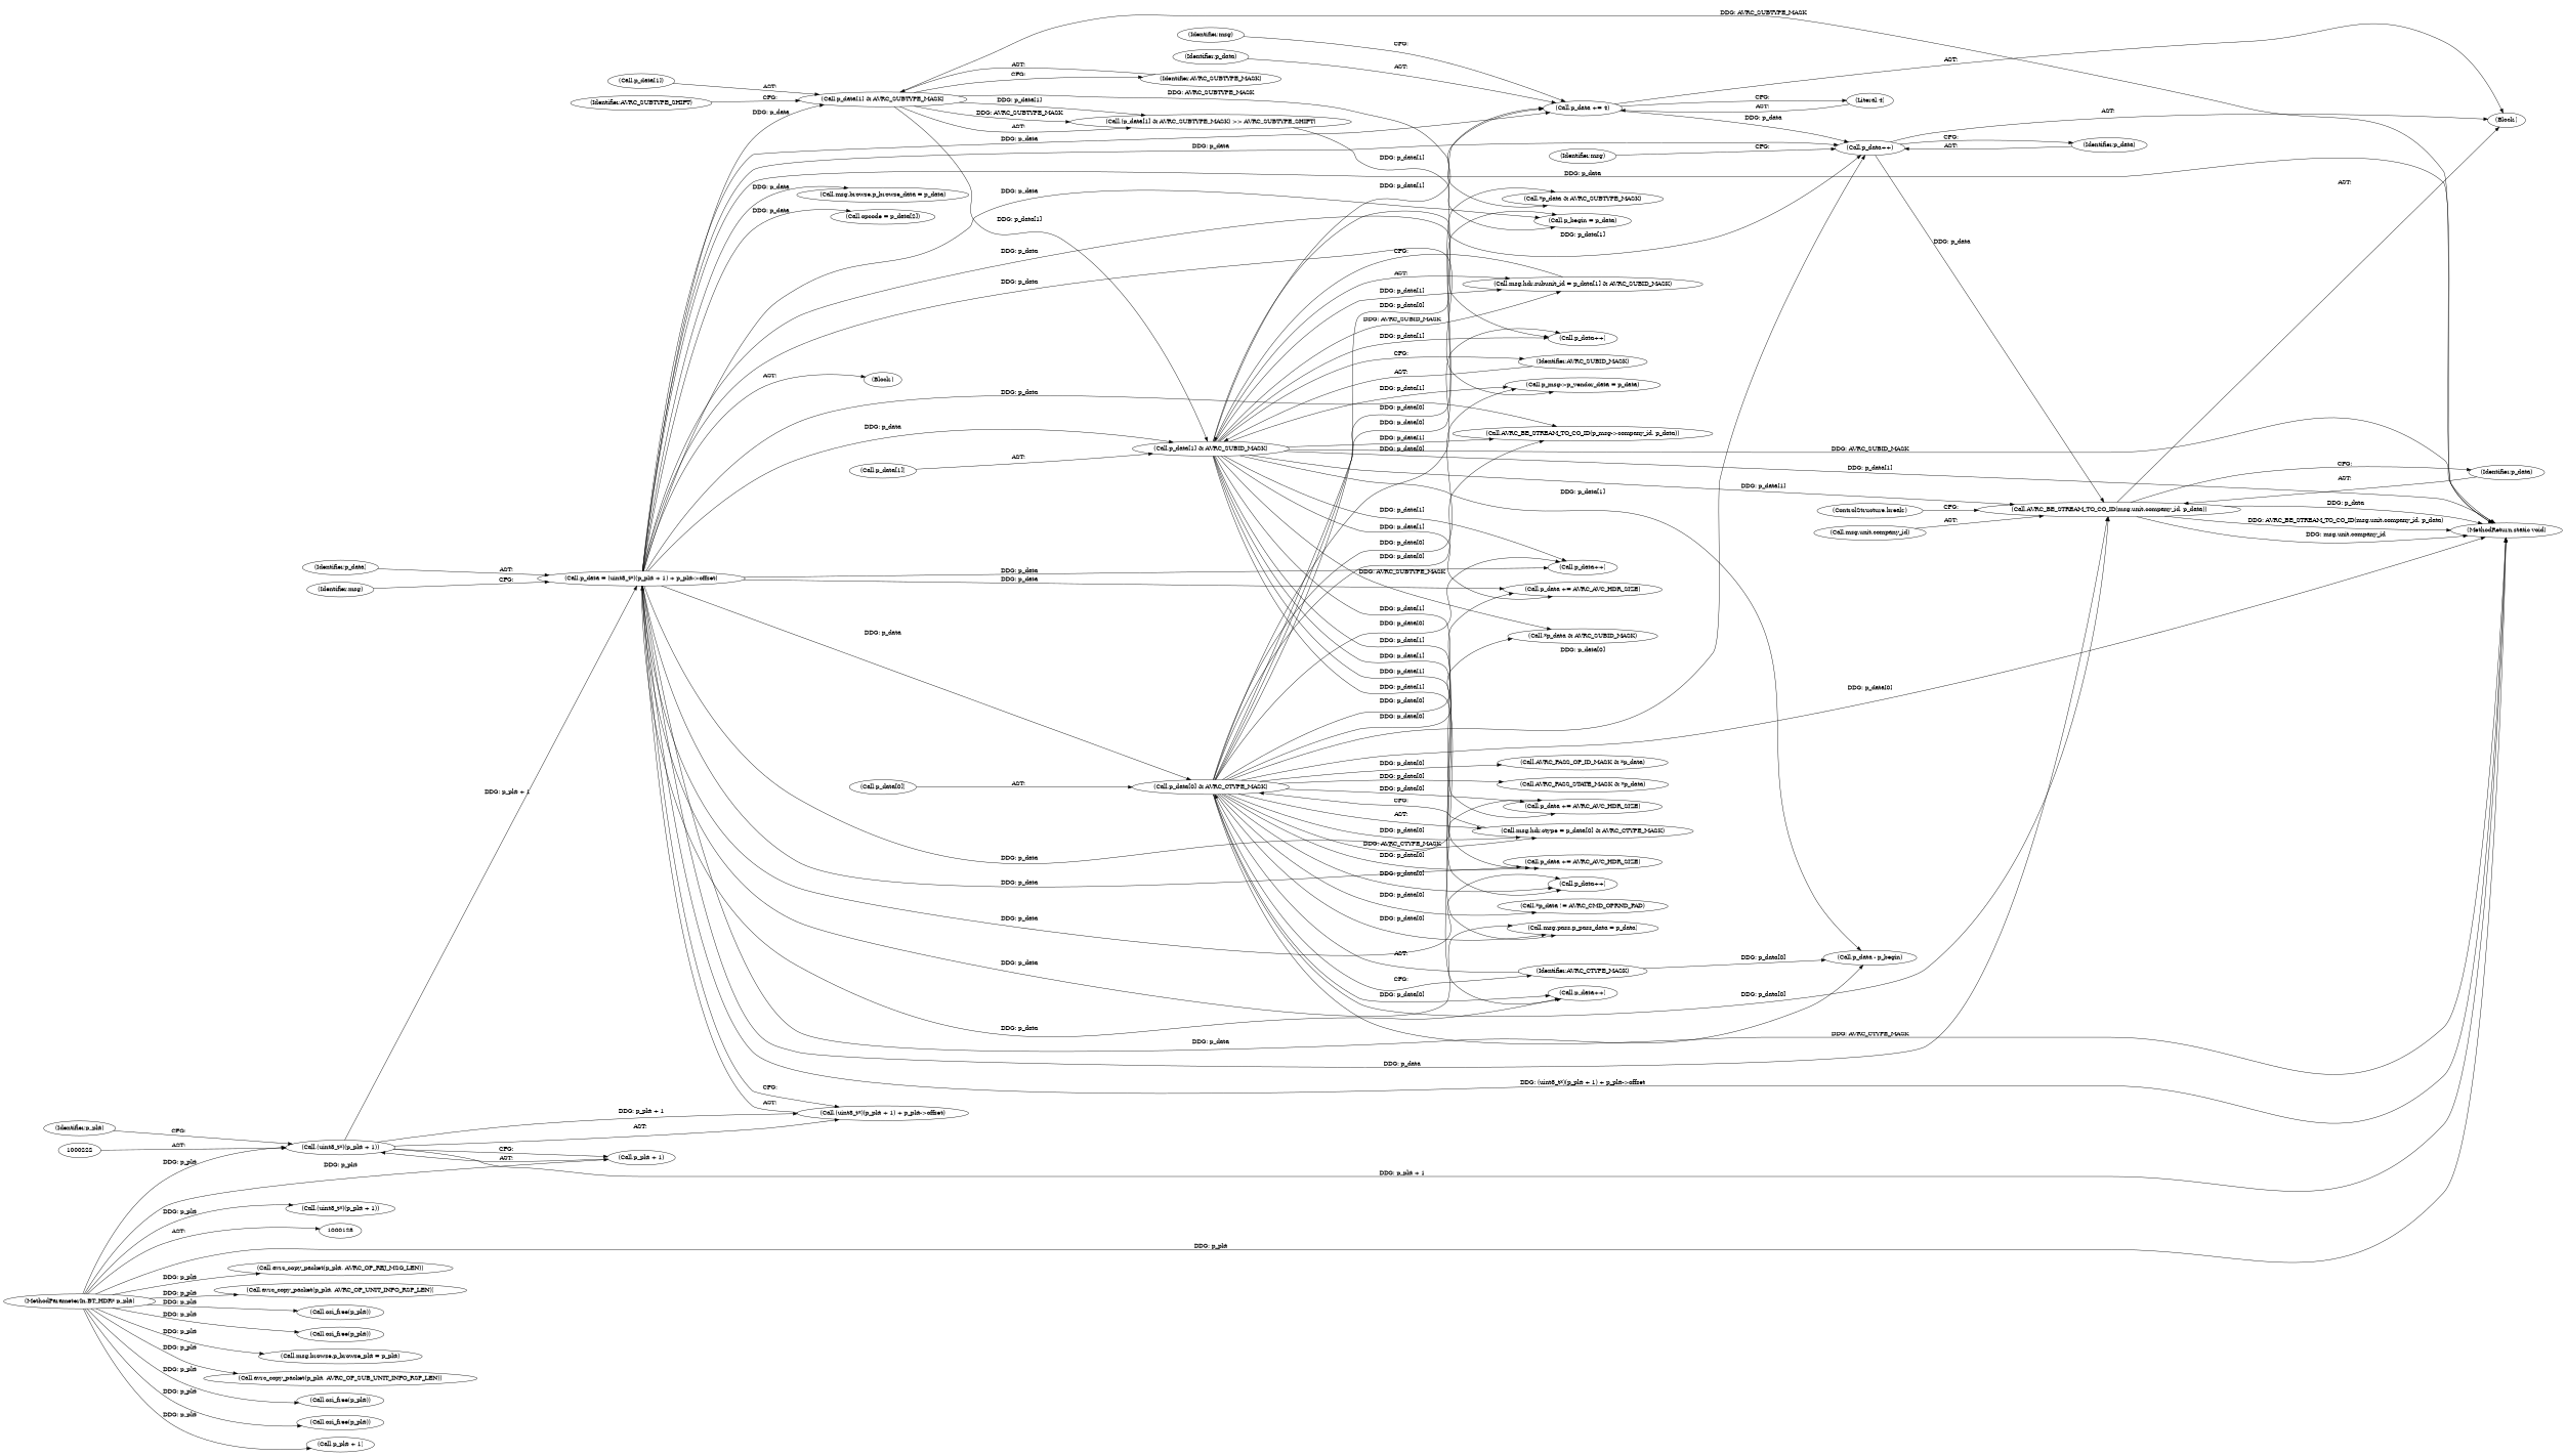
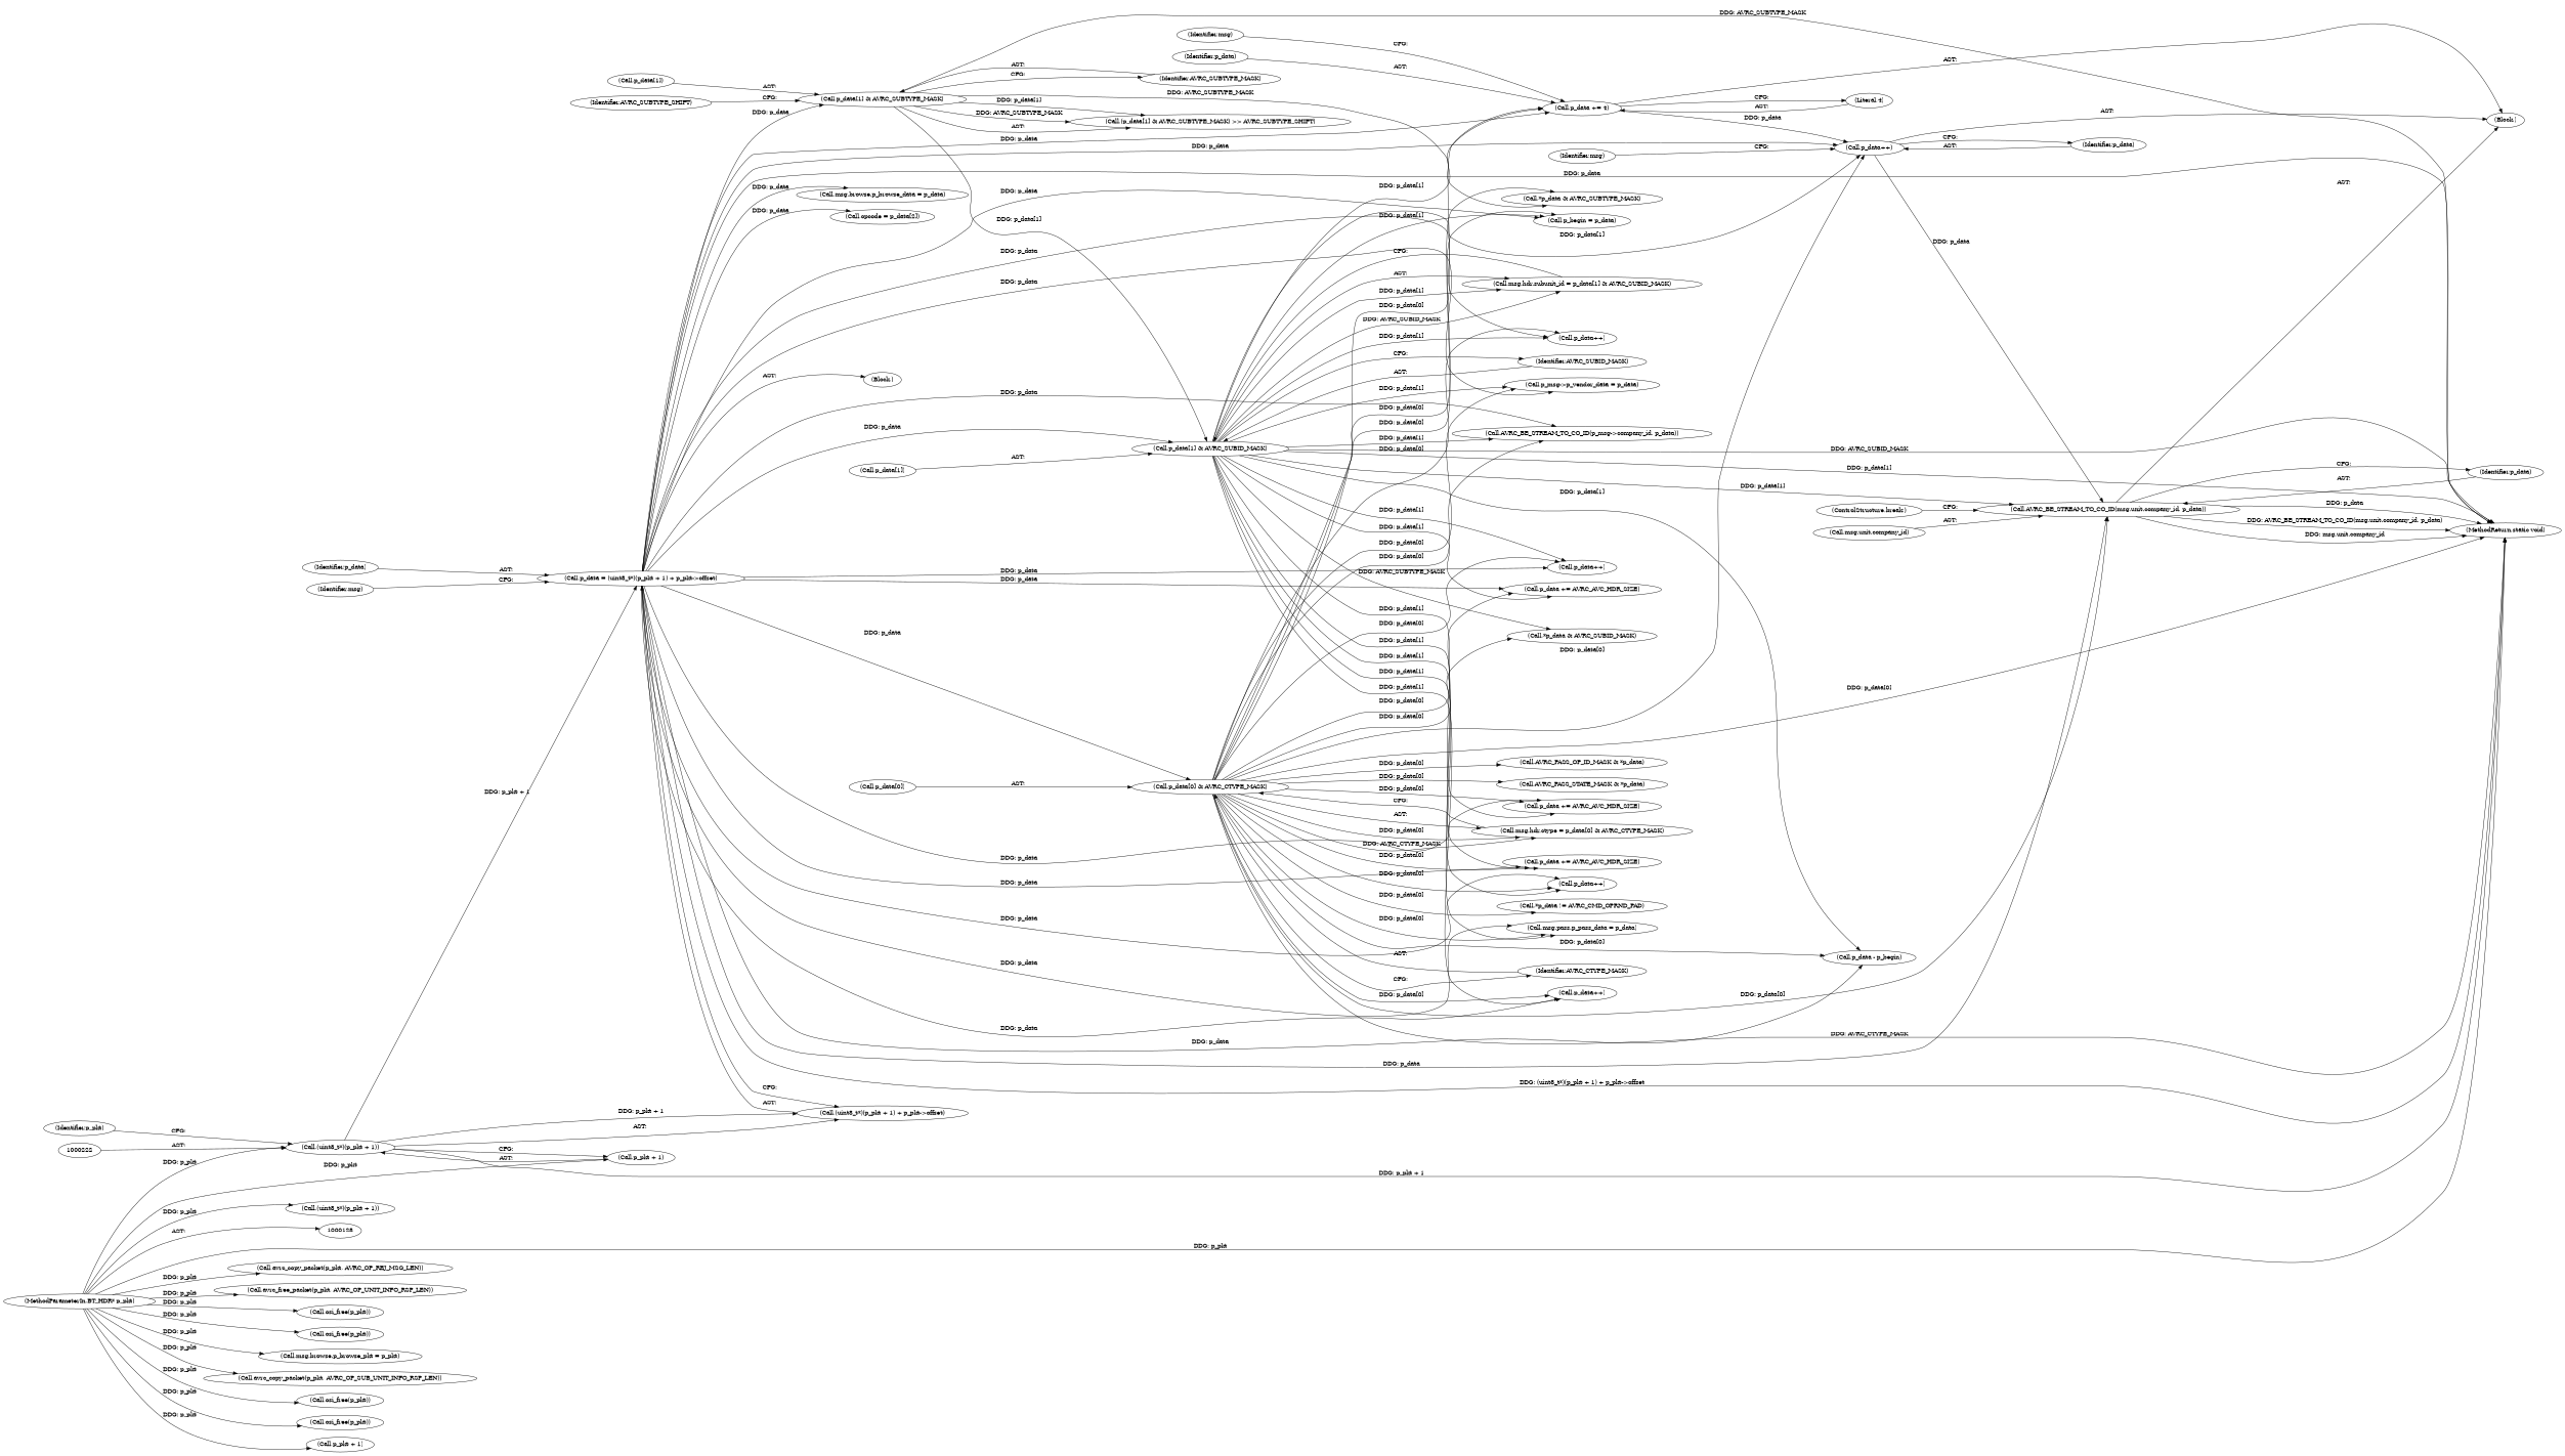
  digraph {
    rankdir=LR
    n1 [label="(Call,p_data += 4)"]
    n2 [label="(Call,p_data++)"]
    n3 [label="(Literal,4)"]
    n4 [label="(Block,)"]
    n5 [label="(Call,AVRC_BE_STREAM_TO_CO_ID(msg.unit.company_id, p_data))"]
    n6 [label="(Identifier,p_data)"]
    n7 [label="(Call,p_data = (uint8_t*)(p_pkt + 1) + p_pkt->offset)"]
    n8 [label="(Call,p_data[0] & AVRC_CTYPE_MASK)"]
    n9 [label="(Call,p_data[1] & AVRC_SUBID_MASK)"]
    n10 [label="(Call,p_data[1] & AVRC_SUBTYPE_MASK)"]
    n11 [label="(Call,AVRC_BE_STREAM_TO_CO_ID(p_msg->company_id, p_data))"]
    n12 [label="(Call,msg.browse.p_browse_data = p_data)"]
    n13 [label="(Call,p_data++)"]
    n14 [label="(Call,p_data += AVRC_AVC_HDR_SIZE)"]
    n15 [label="(Call,opcode = p_data[2])"]
    n16 [label="(Call,p_data += AVRC_AVC_HDR_SIZE)"]
    n17 [label="(Call,p_data - p_begin)"]
    n18 [label="(Call,p_data += AVRC_AVC_HDR_SIZE)"]
    n19 [label="(Call,p_data++)"]
    n20 [label="(Call,msg.pass.p_pass_data = p_data)"]
    n21 [label="(Call,(uint8_t*)(p_pkt + 1) + p_pkt->offset)"]
    n22 [label="(Call,p_data++)"]
    n23 [label="(Call,p_msg->p_vendor_data = p_data)"]
    n24 [label="(Block,)"]
    n25 [label="(Call,p_begin = p_data)"]
    n26 [label="(Call,p_data++)"]
    n27 [label="(MethodReturn,static void)"]
    n28 [label="(Call,*p_data != AVRC_CMD_OPRND_PAD)"]
    n29 [label="(Call,*p_data & AVRC_SUBTYPE_MASK)"]
    n30 [label="(Call,AVRC_PASS_OP_ID_MASK & *p_data)"]
    n31 [label="(Call,AVRC_PASS_STATE_MASK & *p_data)"]
    n32 [label="(Call,*p_data & AVRC_SUBID_MASK)"]
    n33 [label="(Call,msg.hdr.ctype = p_data[0] & AVRC_CTYPE_MASK)"]
    n34 [label="(Identifier,AVRC_CTYPE_MASK)"]
    n35 [label="(Identifier,AVRC_SUBID_MASK)"]
    n36 [label="(Call,msg.hdr.subunit_id = p_data[1] & AVRC_SUBID_MASK)"]
    n37 [label="(Identifier,AVRC_SUBTYPE_MASK)"]
    n38 [label="(Call,(p_data[1] & AVRC_SUBTYPE_MASK) >> AVRC_SUBTYPE_SHIFT)"]
    n39 [label="(Identifier,p_data)"]
    n40 [label="(Call,(uint8_t*)(p_pkt + 1))"]
    n41 [label="(Call,p_pkt + 1)"]
    n42 [label="(MethodParameterIn,BT_HDR* p_pkt)"]
    n43 [label="(Call,avrc_copy_packet(p_pkt, AVRC_OP_REJ_MSG_LEN))"]
-   n44 [label="(Call,avrc_copy_packet(p_pkt, AVRC_OP_UNIT_INFO_RSP_LEN))"]
+   n44 [label="(Call,avrc_free_packet(p_pkt, AVRC_OP_UNIT_INFO_RSP_LEN))"]
    n45 [label="(Call,osi_free(p_pkt))"]
    n46 [label="(Call,osi_free(p_pkt))"]
    n47 [label="(Call,msg.browse.p_browse_pkt = p_pkt)"]
    n48 [label="(Call,avrc_copy_packet(p_pkt, AVRC_OP_SUB_UNIT_INFO_RSP_LEN))"]
    n49 [label="(Call,osi_free(p_pkt))"]
    n50 [label="(Call,osi_free(p_pkt))"]
    n51 [label="(Call,p_pkt + 1)"]
    n52 [label="(Call,(uint8_t*)(p_pkt + 1))"]
    1000128
    n54 [label="(Call,p_data[0])"]
    n55 [label="(Identifier,p_data)"]
    n56 [label="(ControlStructure,break;)"]
    n57 [label="(Identifier,msg)"]
    n58 [label="(Identifier,p_data)"]
    n59 [label="(Call,p_data[1])"]
    n60 [label="(Call,p_data[1])"]
    n61 [label="(Identifier,p_pkt)"]
    n62 [label="(Call,msg.unit.company_id)"]
    n63 [label="(Identifier,msg)"]
    n64 [label="(Identifier,msg)"]
    n65 [label="(Identifier,AVRC_SUBTYPE_SHIFT)"]
    1000222
    n1 -> n2 [label="DDG: p_data"]
    n1 -> n3 [label="CFG: "]
    n1 -> n4 [label="AST: "]
    n2 -> n4 [label="AST: "]
    n2 -> n5 [label="DDG: p_data"]
    n2 -> n6 [label="CFG: "]
    n3 -> n1 [label="AST: "]
    n5 -> n4 [label="AST: "]
    n5 -> n27 [label="DDG: msg.unit.company_id"]
    n5 -> n27 [label="DDG: p_data"]
    n5 -> n27 [label="DDG: AVRC_BE_STREAM_TO_CO_ID(msg.unit.company_id, p_data)"]
    n5 -> n39 [label="CFG: "]
    n6 -> n2 [label="AST: "]
    n7 -> n1 [label="DDG: p_data"]
    n7 -> n2 [label="DDG: p_data"]
    n7 -> n5 [label="DDG: p_data"]
    n7 -> n8 [label="DDG: p_data"]
    n7 -> n9 [label="DDG: p_data"]
    n7 -> n10 [label="DDG: p_data"]
    n7 -> n11 [label="DDG: p_data"]
    n7 -> n12 [label="DDG: p_data"]
    n7 -> n13 [label="DDG: p_data"]
    n7 -> n14 [label="DDG: p_data"]
    n7 -> n15 [label="DDG: p_data"]
    n7 -> n16 [label="DDG: p_data"]
    n7 -> n17 [label="DDG: p_data"]
    n7 -> n18 [label="DDG: p_data"]
    n7 -> n19 [label="DDG: p_data"]
    n7 -> n20 [label="DDG: p_data"]
    n7 -> n21 [label="CFG: "]
    n7 -> n22 [label="DDG: p_data"]
    n7 -> n23 [label="DDG: p_data"]
    n7 -> n24 [label="AST: "]
    n7 -> n25 [label="DDG: p_data"]
    n7 -> n26 [label="DDG: p_data"]
    n7 -> n27 [label="DDG: p_data"]
    n7 -> n27 [label="DDG: (uint8_t*)(p_pkt + 1) + p_pkt->offset"]
    n8 -> n1 [label="DDG: p_data[0]"]
    n8 -> n2 [label="DDG: p_data[0]"]
    n8 -> n5 [label="DDG: p_data[0]"]
    n8 -> n11 [label="DDG: p_data[0]"]
    n8 -> n13 [label="DDG: p_data[0]"]
    n8 -> n14 [label="DDG: p_data[0]"]
    n8 -> n16 [label="DDG: p_data[0]"]
-   n34 -> n17 [label="DDG: p_data[0]"]
+   n8 -> n17 [label="DDG: p_data[0]"]
    n8 -> n18 [label="DDG: p_data[0]"]
    n8 -> n19 [label="DDG: p_data[0]"]
    n8 -> n20 [label="DDG: p_data[0]"]
    n8 -> n22 [label="DDG: p_data[0]"]
    n8 -> n23 [label="DDG: p_data[0]"]
    n8 -> n25 [label="DDG: p_data[0]"]
    n8 -> n26 [label="DDG: p_data[0]"]
    n8 -> n27 [label="DDG: AVRC_CTYPE_MASK"]
    n8 -> n27 [label="DDG: p_data[0]"]
    n8 -> n28 [label="DDG: p_data[0]"]
    n8 -> n29 [label="DDG: p_data[0]"]
    n8 -> n30 [label="DDG: p_data[0]"]
    n8 -> n31 [label="DDG: p_data[0]"]
    n8 -> n32 [label="DDG: p_data[0]"]
    n8 -> n33 [label="AST: "]
    n8 -> n33 [label="DDG: p_data[0]"]
    n8 -> n33 [label="DDG: AVRC_CTYPE_MASK"]
    n8 -> n34 [label="CFG: "]
    n9 -> n1 [label="DDG: p_data[1]"]
    n9 -> n2 [label="DDG: p_data[1]"]
    n9 -> n5 [label="DDG: p_data[1]"]
    n9 -> n11 [label="DDG: p_data[1]"]
    n9 -> n13 [label="DDG: p_data[1]"]
    n9 -> n14 [label="DDG: p_data[1]"]
    n9 -> n16 [label="DDG: p_data[1]"]
    n9 -> n17 [label="DDG: p_data[1]"]
    n9 -> n18 [label="DDG: p_data[1]"]
    n9 -> n19 [label="DDG: p_data[1]"]
    n9 -> n20 [label="DDG: p_data[1]"]
    n9 -> n22 [label="DDG: p_data[1]"]
    n9 -> n23 [label="DDG: p_data[1]"]
-   n38 -> n25 [label="DDG: p_data[1]"]
+   n9 -> n25 [label="DDG: p_data[1]"]
    n9 -> n26 [label="DDG: p_data[1]"]
    n9 -> n27 [label="DDG: AVRC_SUBID_MASK"]
    n9 -> n27 [label="DDG: p_data[1]"]
    n9 -> n32 [label="DDG: AVRC_SUBTYPE_MASK"]
    n9 -> n35 [label="CFG: "]
    n9 -> n36 [label="AST: "]
    n9 -> n36 [label="DDG: p_data[1]"]
    n9 -> n36 [label="DDG: AVRC_SUBID_MASK"]
    n10 -> n9 [label="DDG: p_data[1]"]
    n10 -> n27 [label="DDG: AVRC_SUBTYPE_MASK"]
    n10 -> n29 [label="DDG: AVRC_SUBTYPE_MASK"]
    n10 -> n37 [label="CFG: "]
    n10 -> n38 [label="AST: "]
    n10 -> n38 [label="DDG: p_data[1]"]
    n10 -> n38 [label="DDG: AVRC_SUBTYPE_MASK"]
    n21 -> n7 [label="AST: "]
    n33 -> n8 [label="CFG: "]
    n34 -> n8 [label="AST: "]
    n35 -> n9 [label="AST: "]
    n36 -> n9 [label="CFG: "]
    n37 -> n10 [label="AST: "]
    n39 -> n5 [label="AST: "]
    n40 -> n7 [label="DDG: p_pkt + 1"]
    n40 -> n21 [label="AST: "]
    n40 -> n21 [label="DDG: p_pkt + 1"]
    n40 -> n27 [label="DDG: p_pkt + 1"]
    n40 -> n41 [label="CFG: "]
    n41 -> n40 [label="AST: "]
    n42 -> n27 [label="DDG: p_pkt"]
    n42 -> n40 [label="DDG: p_pkt"]
    n42 -> n41 [label="DDG: p_pkt"]
    n42 -> n43 [label="DDG: p_pkt"]
    n42 -> n44 [label="DDG: p_pkt"]
    n42 -> n45 [label="DDG: p_pkt"]
    n42 -> n46 [label="DDG: p_pkt"]
    n42 -> n47 [label="DDG: p_pkt"]
    n42 -> n48 [label="DDG: p_pkt"]
    n42 -> n49 [label="DDG: p_pkt"]
    n42 -> n50 [label="DDG: p_pkt"]
    n42 -> n51 [label="DDG: p_pkt"]
    n42 -> n52 [label="DDG: p_pkt"]
    n42 -> 1000128 [label="AST: "]
    n54 -> n8 [label="AST: "]
    n55 -> n7 [label="AST: "]
    n56 -> n5 [label="CFG: "]
    n57 -> n1 [label="CFG: "]
    n58 -> n1 [label="AST: "]
    n59 -> n9 [label="AST: "]
    n60 -> n10 [label="AST: "]
    n61 -> n40 [label="CFG: "]
    n62 -> n5 [label="AST: "]
    n63 -> n7 [label="CFG: "]
    n64 -> n2 [label="CFG: "]
    n65 -> n10 [label="CFG: "]
    1000222 -> n40 [label="AST: "]
  }
